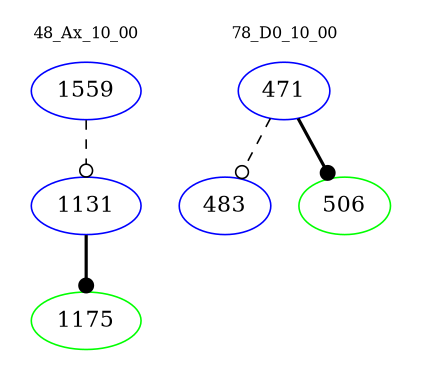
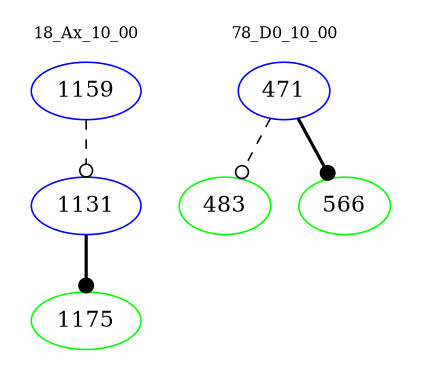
  digraph {
    node [color=blue]
    edge [arrowhead=odot color=black style=dashed]
-   n1 [label=1559]
+   n1 [label=1159]
    n2 [label=1131]
    n3 [color=green label=1175]
-   n4 [label=483]
+   n4 [color=green label=483]
    n5 [label=471]
-   n6 [color=green label=506]
+   n6 [color=green label=566]
    subgraph cluster_1 {
      color=white
      fontsize=10
-     label="48_Ax_10_00"
+     label="18_Ax_10_00"
      n1
      n2
      n3
    }
    subgraph cluster_2 {
      color=white
      fontsize=10
      label="78_D0_10_00"
      n4
      n5
      n6
    }
    n1 -> n2
    n2 -> n3 [arrowhead=dot style=bold]
    n5 -> n4
    n5 -> n6 [arrowhead=dot style=bold]
  }
